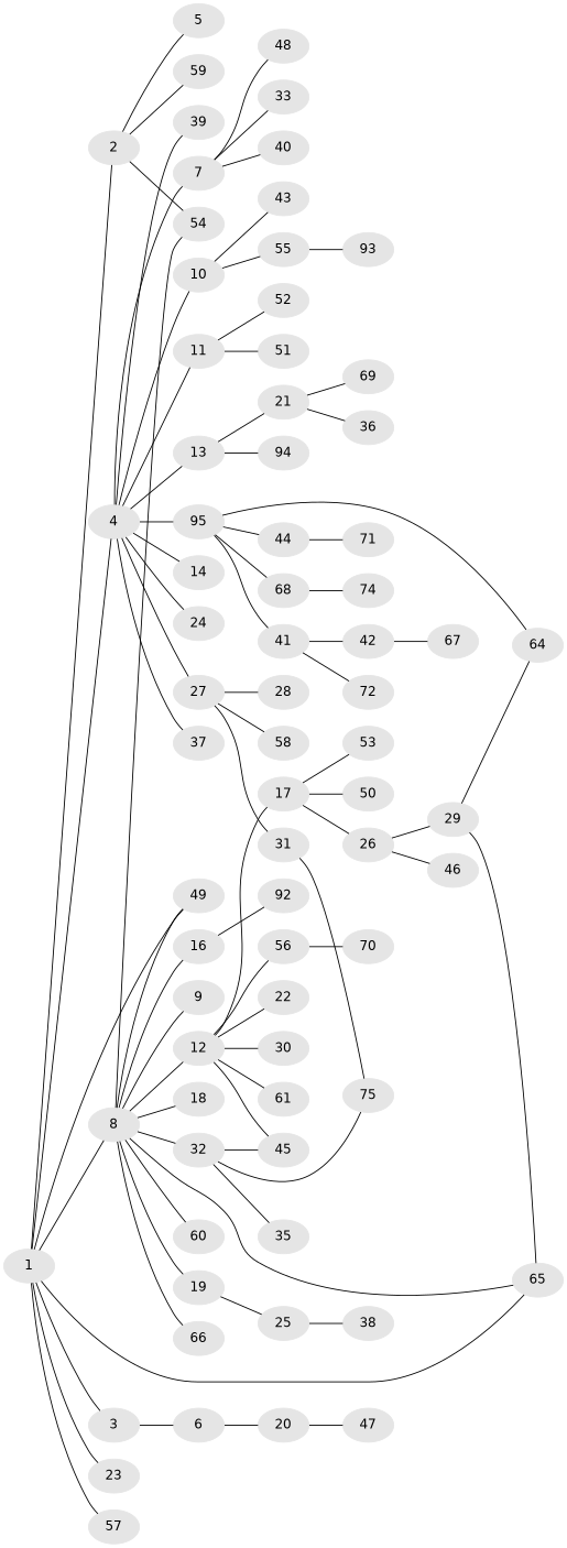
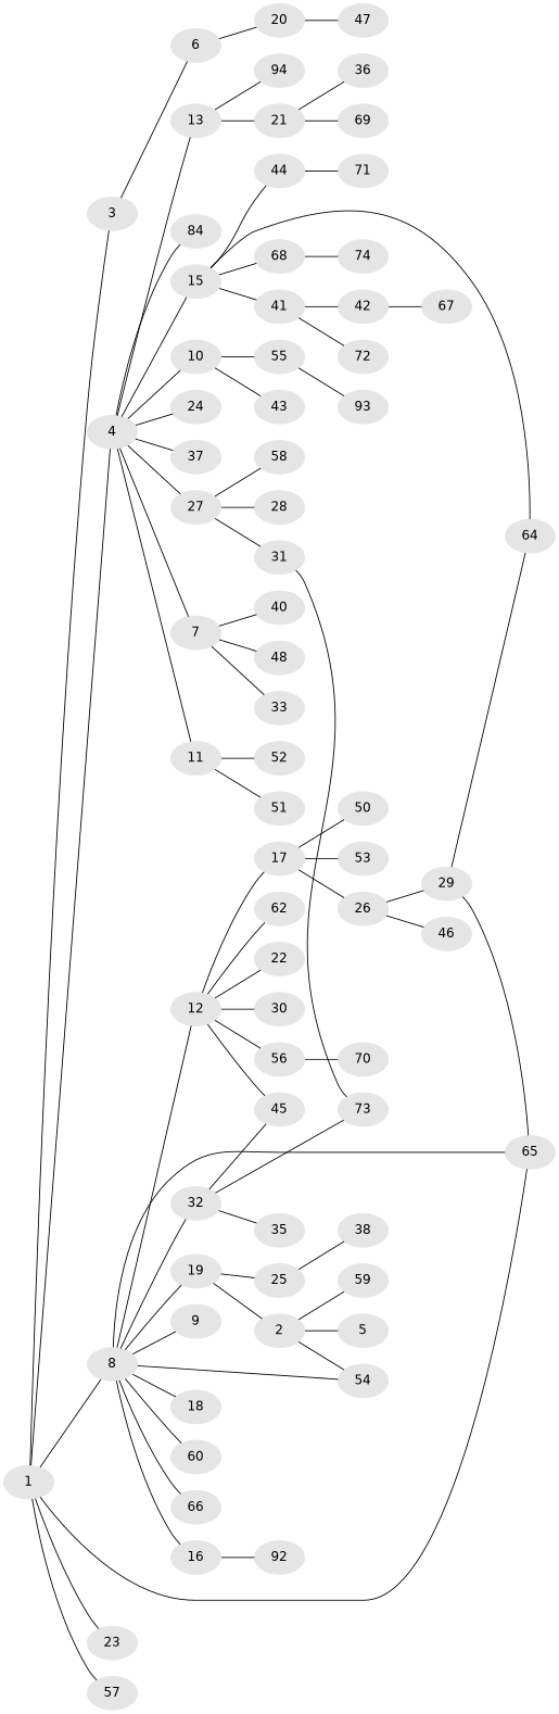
  graph {
    fontname="DejaVu Sans"
    rankdir=LR
    node [color=gray90 fontname="DejaVu Sans" style=filled]
    edge [fontname="DejaVu Sans"]
    1
    2
    3
    4
    8
    23
-   49
    57
    65
    5
    54
    59
    6
    7
    10
    11
    13
-   14
-   15 [label=95]
+   14 [label=84]
+   15
    24
    27
    37
-   39
    9
    12
    16
    18
    19
    32
    60
    66
    20
    33
    40
    48
    43
    55
    51
    52
    21
    n41 [label=94]
    41
    44
    64
    68
    28
    31
    58
    47
    17
    22
    30
    45
    56
-   61
+   61 [label=62]
    n56 [label=92]
    25
-   73 [label=75]
+   73
    35
    n60 [label=93]
    26
    50
    53
    70
    36
    69
    42
    72
    71
    74
    29
    46
    38
    67
-   1 -- 2
+   19 -- 2
    1 -- 3
    1 -- 4
    1 -- 8
    1 -- 23
-   1 -- 49
    1 -- 57
    1 -- 65
    2 -- 5
    2 -- 54
    2 -- 59
    3 -- 6
    4 -- 7
    4 -- 10
    4 -- 11
    4 -- 13
    4 -- 14
    4 -- 15
    4 -- 24
    4 -- 27
    4 -- 37
-   4 -- 39
-   8 -- 49
    8 -- 65
    8 -- 54
    8 -- 9
    8 -- 12
    8 -- 16
    8 -- 18
    8 -- 19
    8 -- 32
    8 -- 60
    8 -- 66
    6 -- 20
    7 -- 33
    7 -- 40
    7 -- 48
    10 -- 43
    10 -- 55
    11 -- 51
    11 -- 52
    13 -- 21
    13 -- n41
    15 -- 41
    15 -- 44
    15 -- 64
    15 -- 68
    27 -- 28
    27 -- 31
    27 -- 58
    12 -- 17
    12 -- 22
    12 -- 30
    12 -- 45
    12 -- 56
    12 -- 61
    16 -- n56
    19 -- 25
    32 -- 45
    32 -- 73
    32 -- 35
    20 -- 47
    55 -- n60
    21 -- 36
    21 -- 69
    41 -- 42
    41 -- 72
    44 -- 71
    68 -- 74
    31 -- 73
    17 -- 26
    17 -- 50
    17 -- 53
    56 -- 70
    25 -- 38
    26 -- 29
    26 -- 46
    42 -- 67
    29 -- 65
    29 -- 64
  }
